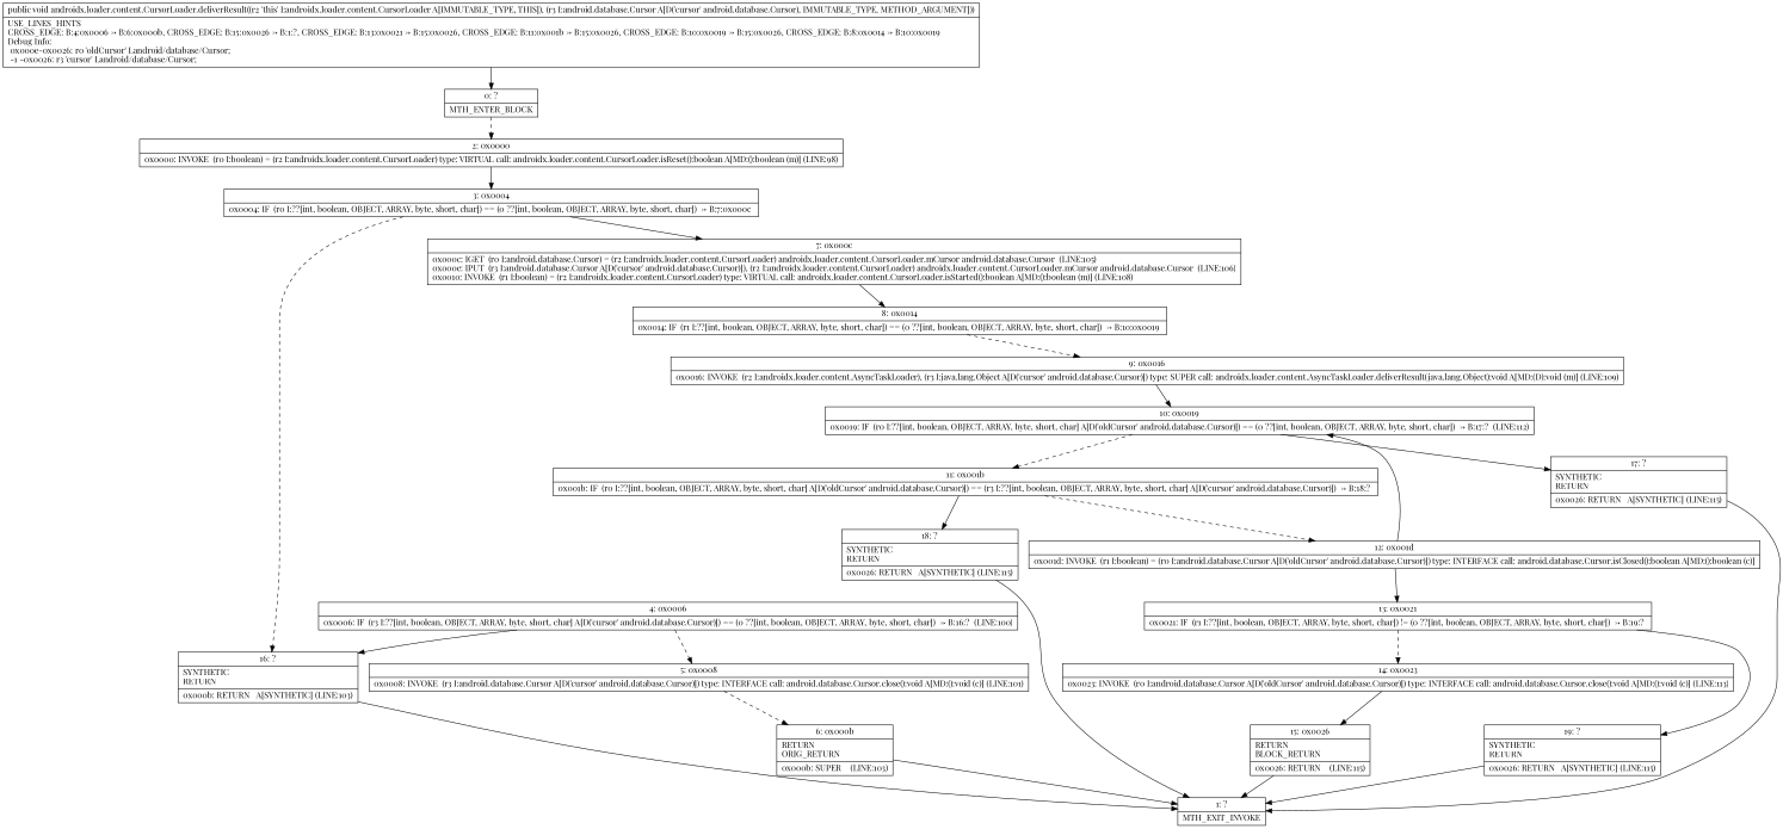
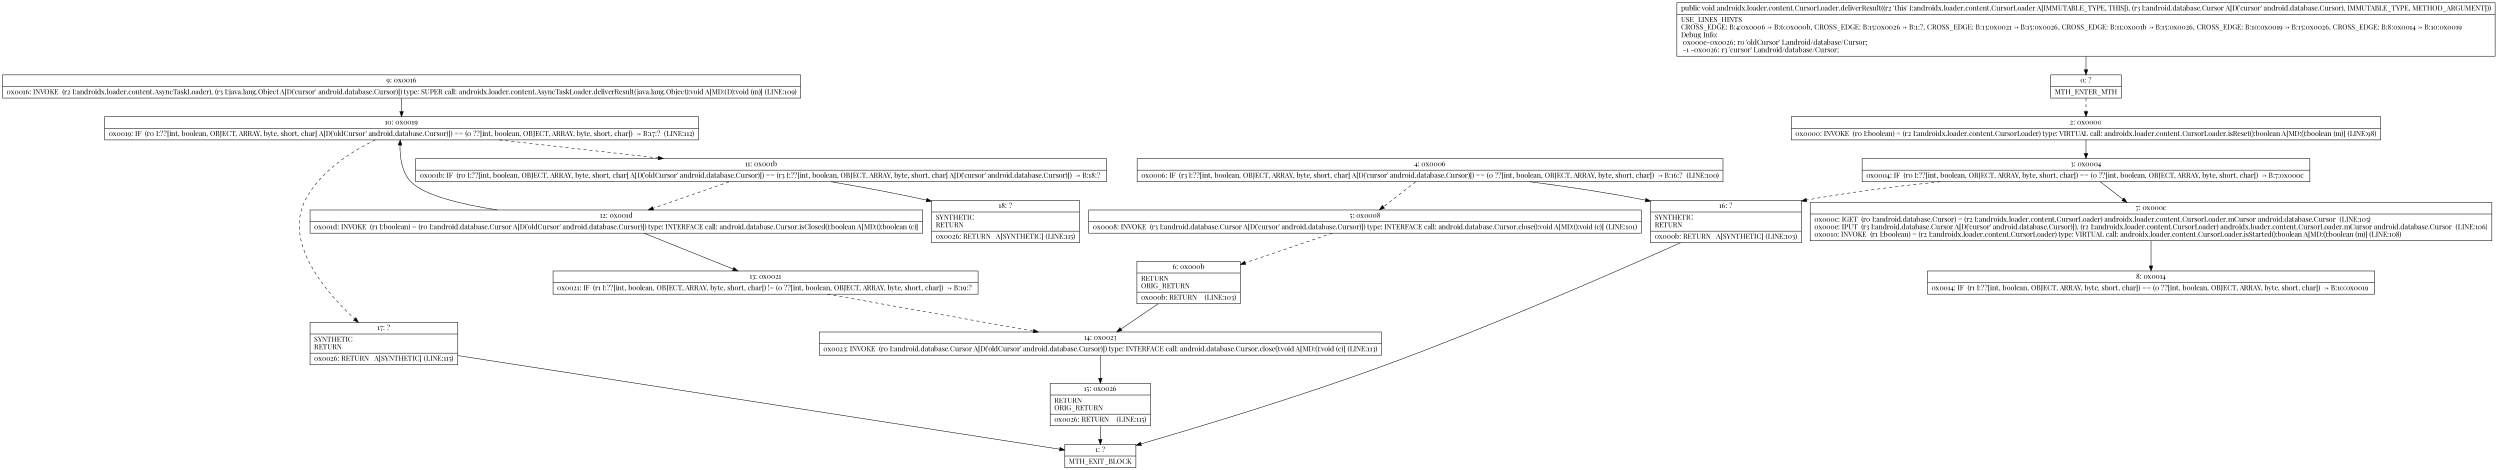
  digraph {
    fontname="Playfair Display"
    node [fontname="Playfair Display" shape=record]
    edge [fontname="Playfair Display"]
-   n1 [label="{0\:\ ?|MTH_ENTER_BLOCK\l}"]
+   n1 [label="{0\:\ ?|MTH_ENTER_MTH\l}"]
    n2 [label="{2\:\ 0x0000|0x0000: INVOKE  (r0 I:boolean) = (r2 I:androidx.loader.content.CursorLoader) type: VIRTUAL call: androidx.loader.content.CursorLoader.isReset():boolean A[MD:():boolean (m)] (LINE:98)\l}"]
    n3 [label="{3\:\ 0x0004|0x0004: IF  (r0 I:??[int, boolean, OBJECT, ARRAY, byte, short, char]) == (0 ??[int, boolean, OBJECT, ARRAY, byte, short, char])  \-\> B:7:0x000c \l}"]
    n4 [label="{7\:\ 0x000c|0x000c: IGET  (r0 I:android.database.Cursor) = (r2 I:androidx.loader.content.CursorLoader) androidx.loader.content.CursorLoader.mCursor android.database.Cursor  (LINE:105)\l0x000e: IPUT  (r3 I:android.database.Cursor A[D('cursor' android.database.Cursor)]), (r2 I:androidx.loader.content.CursorLoader) androidx.loader.content.CursorLoader.mCursor android.database.Cursor  (LINE:106)\l0x0010: INVOKE  (r1 I:boolean) = (r2 I:androidx.loader.content.CursorLoader) type: VIRTUAL call: androidx.loader.content.CursorLoader.isStarted():boolean A[MD:():boolean (m)] (LINE:108)\l}"]
    n5 [label="{16\:\ ?|SYNTHETIC\lRETURN\l|0x000b: RETURN   A[SYNTHETIC] (LINE:103)\l}"]
    n6 [label="{4\:\ 0x0006|0x0006: IF  (r3 I:??[int, boolean, OBJECT, ARRAY, byte, short, char] A[D('cursor' android.database.Cursor)]) == (0 ??[int, boolean, OBJECT, ARRAY, byte, short, char])  \-\> B:16:?  (LINE:100)\l}"]
    n7 [label="{5\:\ 0x0008|0x0008: INVOKE  (r3 I:android.database.Cursor A[D('cursor' android.database.Cursor)]) type: INTERFACE call: android.database.Cursor.close():void A[MD:():void (c)] (LINE:101)\l}"]
    n8 [label="{8\:\ 0x0014|0x0014: IF  (r1 I:??[int, boolean, OBJECT, ARRAY, byte, short, char]) == (0 ??[int, boolean, OBJECT, ARRAY, byte, short, char])  \-\> B:10:0x0019 \l}"]
-   n9 [label="{6\:\ 0x000b|RETURN\lORIG_RETURN\l|0x000b: SUPER    (LINE:103)\l}"]
-   n10 [label="{1\:\ ?|MTH_EXIT_INVOKE\l}"]
+   n9 [label="{6\:\ 0x000b|RETURN\lORIG_RETURN\l|0x000b: RETURN    (LINE:103)\l}"]
+   n10 [label="{1\:\ ?|MTH_EXIT_BLOCK\l}"]
    n11 [label="{9\:\ 0x0016|0x0016: INVOKE  (r2 I:androidx.loader.content.AsyncTaskLoader), (r3 I:java.lang.Object A[D('cursor' android.database.Cursor)]) type: SUPER call: androidx.loader.content.AsyncTaskLoader.deliverResult(java.lang.Object):void A[MD:(D):void (m)] (LINE:109)\l}"]
    n12 [label="{10\:\ 0x0019|0x0019: IF  (r0 I:??[int, boolean, OBJECT, ARRAY, byte, short, char] A[D('oldCursor' android.database.Cursor)]) == (0 ??[int, boolean, OBJECT, ARRAY, byte, short, char])  \-\> B:17:?  (LINE:112)\l}"]
    n13 [label="{11\:\ 0x001b|0x001b: IF  (r0 I:??[int, boolean, OBJECT, ARRAY, byte, short, char] A[D('oldCursor' android.database.Cursor)]) == (r3 I:??[int, boolean, OBJECT, ARRAY, byte, short, char] A[D('cursor' android.database.Cursor)])  \-\> B:18:? \l}"]
    n14 [label="{17\:\ ?|SYNTHETIC\lRETURN\l|0x0026: RETURN   A[SYNTHETIC] (LINE:115)\l}"]
    n15 [label="{12\:\ 0x001d|0x001d: INVOKE  (r1 I:boolean) = (r0 I:android.database.Cursor A[D('oldCursor' android.database.Cursor)]) type: INTERFACE call: android.database.Cursor.isClosed():boolean A[MD:():boolean (c)]\l}"]
    n16 [label="{18\:\ ?|SYNTHETIC\lRETURN\l|0x0026: RETURN   A[SYNTHETIC] (LINE:115)\l}"]
    n17 [label="{13\:\ 0x0021|0x0021: IF  (r1 I:??[int, boolean, OBJECT, ARRAY, byte, short, char]) != (0 ??[int, boolean, OBJECT, ARRAY, byte, short, char])  \-\> B:19:? \l}"]
    n18 [label="{14\:\ 0x0023|0x0023: INVOKE  (r0 I:android.database.Cursor A[D('oldCursor' android.database.Cursor)]) type: INTERFACE call: android.database.Cursor.close():void A[MD:():void (c)] (LINE:113)\l}"]
-   n19 [label="{19\:\ ?|SYNTHETIC\lRETURN\l|0x0026: RETURN   A[SYNTHETIC] (LINE:115)\l}"]
-   n20 [label="{15\:\ 0x0026|RETURN\lBLOCK_RETURN\l|0x0026: RETURN    (LINE:115)\l}"]
+   n20 [label="{15\:\ 0x0026|RETURN\lORIG_RETURN\l|0x0026: RETURN    (LINE:115)\l}"]
    n21 [label="{public void androidx.loader.content.CursorLoader.deliverResult((r2 'this' I:androidx.loader.content.CursorLoader A[IMMUTABLE_TYPE, THIS]), (r3 I:android.database.Cursor A[D('cursor' android.database.Cursor), IMMUTABLE_TYPE, METHOD_ARGUMENT]))  | USE_LINES_HINTS\lCROSS_EDGE: B:4:0x0006 \-\> B:6:0x000b, CROSS_EDGE: B:15:0x0026 \-\> B:1:?, CROSS_EDGE: B:13:0x0021 \-\> B:15:0x0026, CROSS_EDGE: B:11:0x001b \-\> B:15:0x0026, CROSS_EDGE: B:10:0x0019 \-\> B:15:0x0026, CROSS_EDGE: B:8:0x0014 \-\> B:10:0x0019\lDebug Info:\l  0x000e\-0x0026: r0 'oldCursor' Landroid\/database\/Cursor;\l  \-1 \-0x0026: r3 'cursor' Landroid\/database\/Cursor;\l}"]
    n1 -> n2 [style=dashed]
    n2 -> n3
    n3 -> n4
    n3 -> n5 [style=dashed]
    n4 -> n8
    n5 -> n10
    n6 -> n5
    n6 -> n7 [style=dashed]
    n7 -> n9 [style=dashed]
-   n8 -> n11 [style=dashed]
-   n9 -> n10
+   n9 -> n18
    n11 -> n12
    n12 -> n13 [style=dashed]
-   n12 -> n14
+   n12 -> n14 [style=dashed]
    n13 -> n15 [style=dashed]
    n13 -> n16
    n14 -> n10
    n15 -> n12
    n15 -> n17
-   n16 -> n10
    n17 -> n18 [style=dashed]
-   n17 -> n19
    n18 -> n20
-   n19 -> n10
    n20 -> n10
    n21 -> n1
  }
